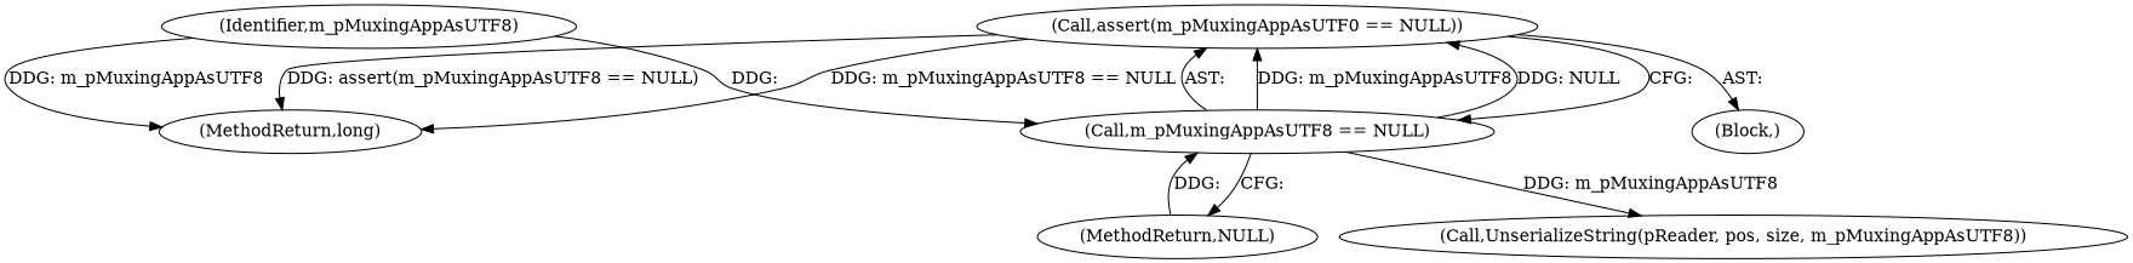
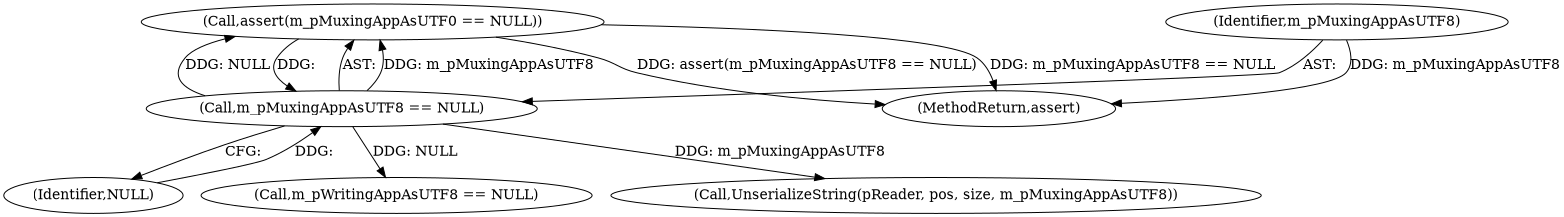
  digraph {
    n1 [label="(Call,assert(m_pMuxingAppAsUTF0 == NULL))"]
    n2 [label="(Call,m_pMuxingAppAsUTF8 == NULL)"]
-   n3 [label="(MethodReturn,long)"]
-   n4 [label="(Block,)"]
-   n5 [label="(MethodReturn,NULL)"]
+   n3 [label="(MethodReturn,assert)"]
+   n5 [label="(Identifier,NULL)"]
+   n6 [label="(Call,m_pWritingAppAsUTF8 == NULL)"]
    n7 [label="(Call,UnserializeString(pReader, pos, size, m_pMuxingAppAsUTF8))"]
    n8 [label="(Identifier,m_pMuxingAppAsUTF8)"]
-   n1 -> n2 [label="CFG: "]
+   n1 -> n2 [label="DDG: "]
    n1 -> n3 [label="DDG: assert(m_pMuxingAppAsUTF8 == NULL)"]
    n1 -> n3 [label="DDG: m_pMuxingAppAsUTF8 == NULL"]
-   n1 -> n4 [label="AST: "]
    n2 -> n1 [label="AST: "]
    n2 -> n1 [label="DDG: m_pMuxingAppAsUTF8"]
    n2 -> n1 [label="DDG: NULL"]
    n2 -> n5 [label="CFG: "]
+   n2 -> n6 [label="DDG: NULL"]
    n2 -> n7 [label="DDG: m_pMuxingAppAsUTF8"]
    n5 -> n2 [label="DDG: "]
-   n8 -> n2 [label="DDG: "]
+   n8 -> n2 [label="AST: "]
    n8 -> n3 [label="DDG: m_pMuxingAppAsUTF8"]
  }
